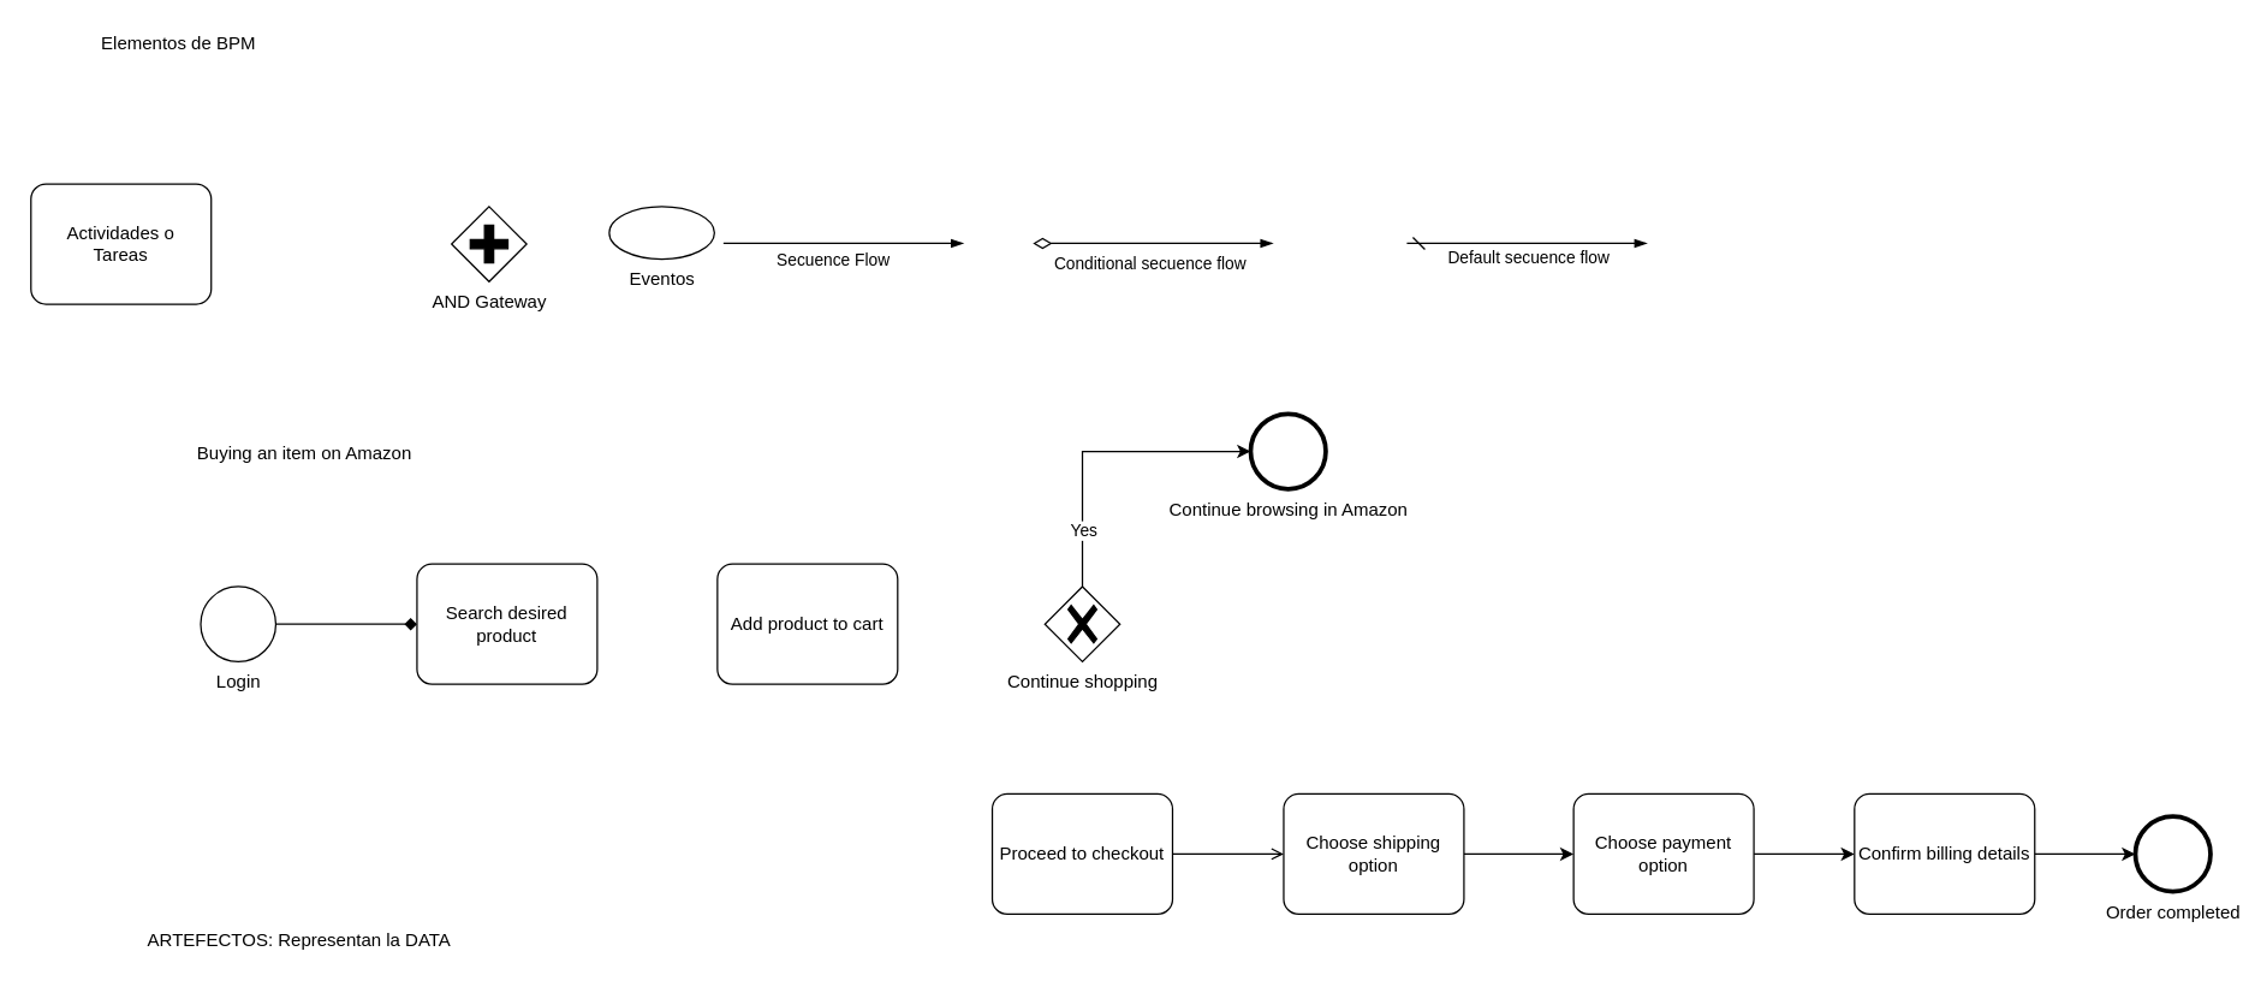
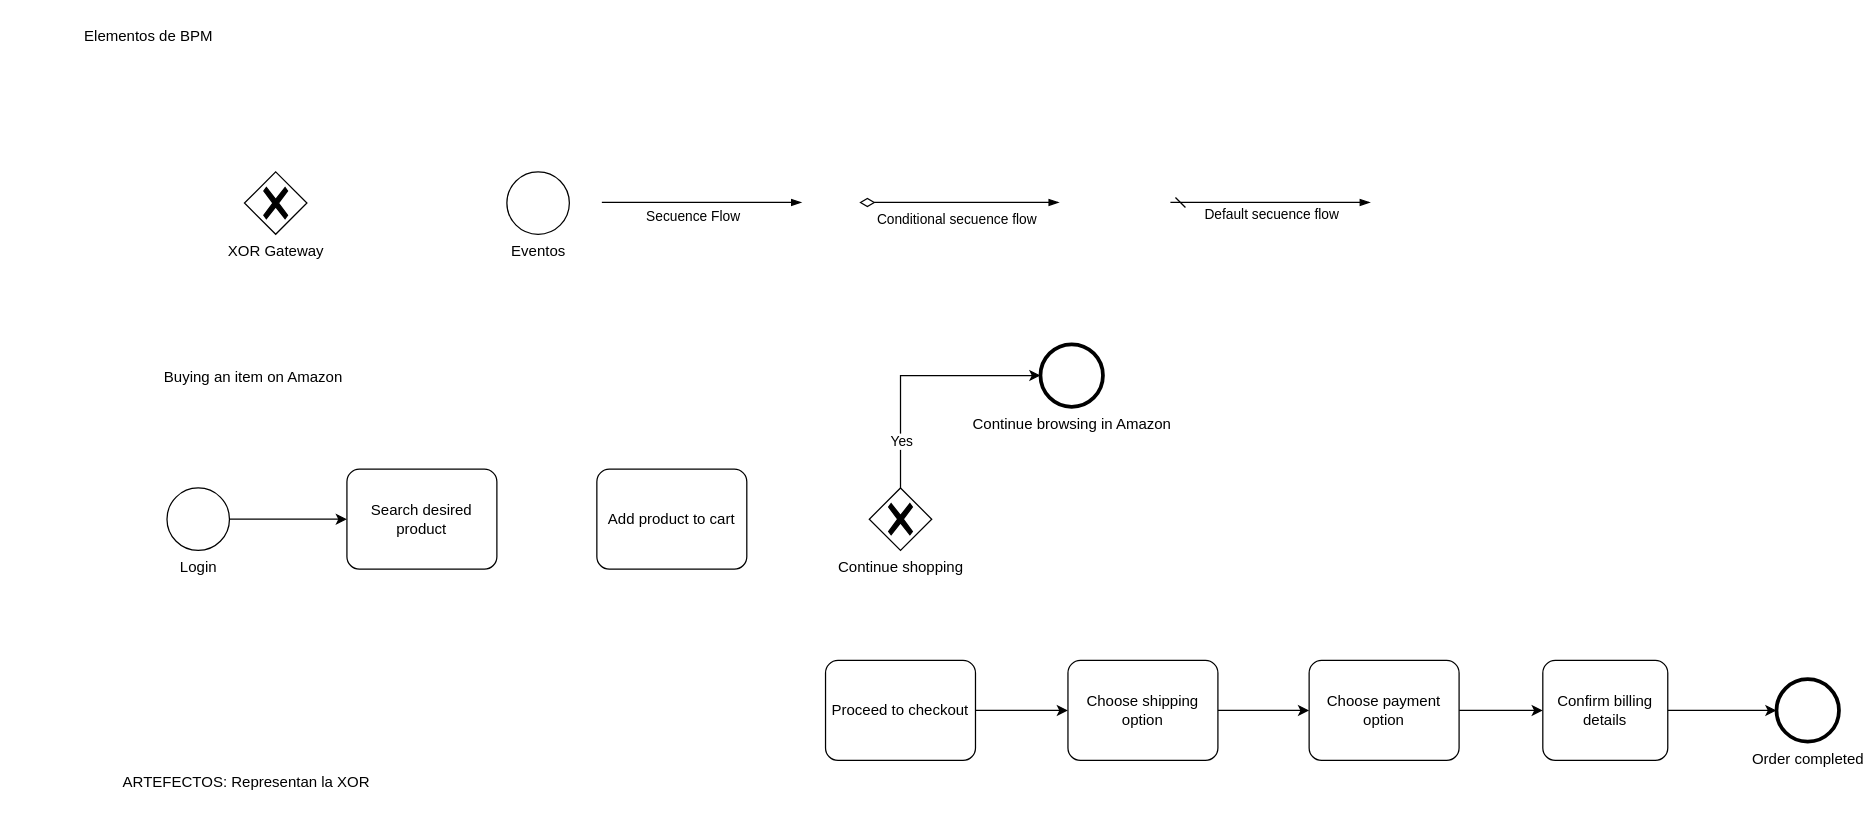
  <mxCell id="0" />
  <mxCell id="1" parent="0" />
  <mxCell id="2" value="Elementos de BPM" style="text;html=1;align=center;verticalAlign=middle;resizable=0;points=[];autosize=1;strokeColor=none;" parent="1" vertex="1"><mxGeometry x="62" y="20" width="112" height="18" as="geometry" /></mxCell>
- <mxCell id="3" value="Actividades o &#10;Tareas" style="points=[[0.25,0,0],[0.5,0,0],[0.75,0,0],[1,0.25,0],[1,0.5,0],[1,0.75,0],[0.75,1,0],[0.5,1,0],[0.25,1,0],[0,0.75,0],[0,0.5,0],[0,0.25,0]];shape=mxgraph.bpmn.task;whiteSpace=wrap;rectStyle=rounded;size=10;taskMarker=abstract;" parent="1" vertex="1"><mxGeometry x="20" y="122" width="120" height="80" as="geometry" /></mxCell>
- <mxCell id="4" value="Eventos" style="points=[[0.145,0.145,0],[0.5,0,0],[0.855,0.145,0],[1,0.5,0],[0.855,0.855,0],[0.5,1,0],[0.145,0.855,0],[0,0.5,0]];shape=mxgraph.bpmn.event;html=1;verticalLabelPosition=bottom;labelBackgroundColor=#ffffff;verticalAlign=top;align=center;perimeter=ellipsePerimeter;outlineConnect=0;aspect=fixed;outline=standard;symbol=general;" parent="1" vertex="1"><mxGeometry x="405" y="137" width="70" height="35" as="geometry" /></mxCell>
+ <mxCell id="4" value="Eventos" style="points=[[0.145,0.145,0],[0.5,0,0],[0.855,0.145,0],[1,0.5,0],[0.855,0.855,0],[0.5,1,0],[0.145,0.855,0],[0,0.5,0]];shape=mxgraph.bpmn.event;html=1;verticalLabelPosition=bottom;labelBackgroundColor=#ffffff;verticalAlign=top;align=center;perimeter=ellipsePerimeter;outlineConnect=0;aspect=fixed;outline=standard;symbol=general;" parent="1" vertex="1"><mxGeometry x="405" y="137" width="50" height="50" as="geometry" /></mxCell>
+ <mxCell id="5" value="XOR Gateway" style="points=[[0.25,0.25,0],[0.5,0,0],[0.75,0.25,0],[1,0.5,0],[0.75,0.75,0],[0.5,1,0],[0.25,0.75,0],[0,0.5,0]];shape=mxgraph.bpmn.gateway2;html=1;verticalLabelPosition=bottom;labelBackgroundColor=#ffffff;verticalAlign=top;align=center;perimeter=rhombusPerimeter;outlineConnect=0;outline=none;symbol=none;gwType=exclusive;" parent="1" vertex="1"><mxGeometry x="195" y="137" width="50" height="50" as="geometry" /></mxCell>
  <mxCell id="6" value="" style="edgeStyle=elbowEdgeStyle;fontSize=12;html=1;endArrow=blockThin;endFill=1;" parent="1" edge="1"><mxGeometry width="160" relative="1" as="geometry"><mxPoint x="481" y="161.5" as="sourcePoint" /><mxPoint x="641" y="161.5" as="targetPoint" /></mxGeometry></mxCell>
  <mxCell id="7" value="Secuence Flow" style="edgeLabel;html=1;align=center;verticalAlign=middle;resizable=0;points=[];" parent="6" vertex="1" connectable="0"><mxGeometry x="-0.477" y="-1" relative="1" as="geometry"><mxPoint x="30" y="10" as="offset" /></mxGeometry></mxCell>
- <mxCell id="8" style="edgeStyle=orthogonalEdgeStyle;rounded=0;orthogonalLoop=1;jettySize=auto;html=1;exitX=1;exitY=0.5;exitDx=0;exitDy=0;exitPerimeter=0;endArrow=diamond;" parent="1" source="9" target="11" edge="1"><mxGeometry relative="1" as="geometry" /></mxCell>
+ <mxCell id="8" style="edgeStyle=orthogonalEdgeStyle;rounded=0;orthogonalLoop=1;jettySize=auto;html=1;exitX=1;exitY=0.5;exitDx=0;exitDy=0;exitPerimeter=0;" parent="1" source="9" target="11" edge="1"><mxGeometry relative="1" as="geometry" /></mxCell>
  <mxCell id="9" value="Login" style="points=[[0.145,0.145,0],[0.5,0,0],[0.855,0.145,0],[1,0.5,0],[0.855,0.855,0],[0.5,1,0],[0.145,0.855,0],[0,0.5,0]];shape=mxgraph.bpmn.event;html=1;verticalLabelPosition=bottom;labelBackgroundColor=#ffffff;verticalAlign=top;align=center;perimeter=ellipsePerimeter;outlineConnect=0;aspect=fixed;outline=standard;symbol=general;" parent="1" vertex="1"><mxGeometry x="133" y="390" width="50" height="50" as="geometry" /></mxCell>
  <mxCell id="10" value="Buying an item on Amazon" style="text;html=1;align=left;verticalAlign=middle;resizable=0;points=[];autosize=1;strokeColor=none;" parent="1" vertex="1"><mxGeometry x="129" y="293" width="152" height="18" as="geometry" /></mxCell>
  <mxCell id="11" value="Search desired product" style="points=[[0.25,0,0],[0.5,0,0],[0.75,0,0],[1,0.25,0],[1,0.5,0],[1,0.75,0],[0.75,1,0],[0.5,1,0],[0.25,1,0],[0,0.75,0],[0,0.5,0],[0,0.25,0]];shape=mxgraph.bpmn.task;whiteSpace=wrap;rectStyle=rounded;size=10;taskMarker=abstract;" parent="1" vertex="1"><mxGeometry x="277" y="375" width="120" height="80" as="geometry" /></mxCell>
  <mxCell id="12" value="Add product to cart" style="points=[[0.25,0,0],[0.5,0,0],[0.75,0,0],[1,0.25,0],[1,0.5,0],[1,0.75,0],[0.75,1,0],[0.5,1,0],[0.25,1,0],[0,0.75,0],[0,0.5,0],[0,0.25,0]];shape=mxgraph.bpmn.task;whiteSpace=wrap;rectStyle=rounded;size=10;taskMarker=abstract;" parent="1" vertex="1"><mxGeometry x="477" y="375" width="120" height="80" as="geometry" /></mxCell>
  <mxCell id="13" style="edgeStyle=orthogonalEdgeStyle;rounded=0;orthogonalLoop=1;jettySize=auto;html=1;exitX=0.5;exitY=0;exitDx=0;exitDy=0;exitPerimeter=0;entryX=0;entryY=0.5;entryDx=0;entryDy=0;entryPerimeter=0;" parent="1" source="15" target="25" edge="1"><mxGeometry relative="1" as="geometry"><mxPoint x="857" y="226" as="targetPoint" /></mxGeometry></mxCell>
  <mxCell id="14" value="Yes" style="edgeLabel;html=1;align=center;verticalAlign=middle;resizable=0;points=[];" parent="13" vertex="1" connectable="0"><mxGeometry x="-0.178" y="-3" relative="1" as="geometry"><mxPoint x="-3" y="45" as="offset" /></mxGeometry></mxCell>
  <mxCell id="15" value="Continue shopping" style="points=[[0.25,0.25,0],[0.5,0,0],[0.75,0.25,0],[1,0.5,0],[0.75,0.75,0],[0.5,1,0],[0.25,0.75,0],[0,0.5,0]];shape=mxgraph.bpmn.gateway2;html=1;verticalLabelPosition=bottom;labelBackgroundColor=#ffffff;verticalAlign=top;align=center;perimeter=rhombusPerimeter;outlineConnect=0;outline=none;symbol=none;gwType=exclusive;" parent="1" vertex="1"><mxGeometry x="695" y="390" width="50" height="50" as="geometry" /></mxCell>
- <mxCell id="16" value="" style="edgeStyle=orthogonalEdgeStyle;rounded=0;orthogonalLoop=1;jettySize=auto;html=1;entryX=0;entryY=0.5;entryDx=0;entryDy=0;entryPerimeter=0;endArrow=open;" parent="1" source="17" target="19" edge="1"><mxGeometry relative="1" as="geometry"><mxPoint x="860" y="568" as="targetPoint" /></mxGeometry></mxCell>
+ <mxCell id="16" value="" style="edgeStyle=orthogonalEdgeStyle;rounded=0;orthogonalLoop=1;jettySize=auto;html=1;entryX=0;entryY=0.5;entryDx=0;entryDy=0;entryPerimeter=0;" parent="1" source="17" target="19" edge="1"><mxGeometry relative="1" as="geometry"><mxPoint x="860" y="568" as="targetPoint" /></mxGeometry></mxCell>
  <mxCell id="17" value="Proceed to checkout" style="points=[[0.25,0,0],[0.5,0,0],[0.75,0,0],[1,0.25,0],[1,0.5,0],[1,0.75,0],[0.75,1,0],[0.5,1,0],[0.25,1,0],[0,0.75,0],[0,0.5,0],[0,0.25,0]];shape=mxgraph.bpmn.task;whiteSpace=wrap;rectStyle=rounded;size=10;taskMarker=abstract;" parent="1" vertex="1"><mxGeometry x="660" y="528" width="120" height="80" as="geometry" /></mxCell>
  <mxCell id="18" style="edgeStyle=orthogonalEdgeStyle;rounded=0;orthogonalLoop=1;jettySize=auto;html=1;exitX=1;exitY=0.5;exitDx=0;exitDy=0;exitPerimeter=0;" parent="1" source="19" target="21" edge="1"><mxGeometry relative="1" as="geometry" /></mxCell>
  <mxCell id="19" value="Choose shipping option" style="points=[[0.25,0,0],[0.5,0,0],[0.75,0,0],[1,0.25,0],[1,0.5,0],[1,0.75,0],[0.75,1,0],[0.5,1,0],[0.25,1,0],[0,0.75,0],[0,0.5,0],[0,0.25,0]];shape=mxgraph.bpmn.task;whiteSpace=wrap;rectStyle=rounded;size=10;taskMarker=abstract;" parent="1" vertex="1"><mxGeometry x="854" y="528" width="120" height="80" as="geometry" /></mxCell>
  <mxCell id="20" style="edgeStyle=orthogonalEdgeStyle;rounded=0;orthogonalLoop=1;jettySize=auto;html=1;" parent="1" source="21" target="23" edge="1"><mxGeometry relative="1" as="geometry" /></mxCell>
  <mxCell id="21" value="Choose payment option" style="points=[[0.25,0,0],[0.5,0,0],[0.75,0,0],[1,0.25,0],[1,0.5,0],[1,0.75,0],[0.75,1,0],[0.5,1,0],[0.25,1,0],[0,0.75,0],[0,0.5,0],[0,0.25,0]];shape=mxgraph.bpmn.task;whiteSpace=wrap;rectStyle=rounded;size=10;taskMarker=abstract;" parent="1" vertex="1"><mxGeometry x="1047" y="528" width="120" height="80" as="geometry" /></mxCell>
  <mxCell id="22" style="edgeStyle=orthogonalEdgeStyle;rounded=0;orthogonalLoop=1;jettySize=auto;html=1;exitX=1;exitY=0.5;exitDx=0;exitDy=0;exitPerimeter=0;entryX=0;entryY=0.5;entryDx=0;entryDy=0;entryPerimeter=0;" parent="1" source="23" target="24" edge="1"><mxGeometry relative="1" as="geometry" /></mxCell>
- <mxCell id="23" value="Confirm billing details" style="points=[[0.25,0,0],[0.5,0,0],[0.75,0,0],[1,0.25,0],[1,0.5,0],[1,0.75,0],[0.75,1,0],[0.5,1,0],[0.25,1,0],[0,0.75,0],[0,0.5,0],[0,0.25,0]];shape=mxgraph.bpmn.task;whiteSpace=wrap;rectStyle=rounded;size=10;taskMarker=abstract;" parent="1" vertex="1"><mxGeometry x="1234" y="528" width="120" height="80" as="geometry" /></mxCell>
+ <mxCell id="23" value="Confirm billing details" style="points=[[0.25,0,0],[0.5,0,0],[0.75,0,0],[1,0.25,0],[1,0.5,0],[1,0.75,0],[0.75,1,0],[0.5,1,0],[0.25,1,0],[0,0.75,0],[0,0.5,0],[0,0.25,0]];shape=mxgraph.bpmn.task;whiteSpace=wrap;rectStyle=rounded;size=10;taskMarker=abstract;" parent="1" vertex="1"><mxGeometry x="1234" y="528" width="100" height="80" as="geometry" /></mxCell>
  <mxCell id="24" value="Order completed" style="points=[[0.145,0.145,0],[0.5,0,0],[0.855,0.145,0],[1,0.5,0],[0.855,0.855,0],[0.5,1,0],[0.145,0.855,0],[0,0.5,0]];shape=mxgraph.bpmn.event;html=1;verticalLabelPosition=bottom;labelBackgroundColor=#ffffff;verticalAlign=top;align=center;perimeter=ellipsePerimeter;outlineConnect=0;aspect=fixed;outline=end;symbol=terminate2;" parent="1" vertex="1"><mxGeometry x="1421" y="543" width="50" height="50" as="geometry" /></mxCell>
  <mxCell id="25" value="Continue browsing in Amazon" style="points=[[0.145,0.145,0],[0.5,0,0],[0.855,0.145,0],[1,0.5,0],[0.855,0.855,0],[0.5,1,0],[0.145,0.855,0],[0,0.5,0]];shape=mxgraph.bpmn.event;html=1;verticalLabelPosition=bottom;labelBackgroundColor=#ffffff;verticalAlign=top;align=center;perimeter=ellipsePerimeter;outlineConnect=0;aspect=fixed;outline=end;symbol=terminate2;" parent="1" vertex="1"><mxGeometry x="832" y="275" width="50" height="50" as="geometry" /></mxCell>
  <mxCell id="26" value="" style="edgeStyle=elbowEdgeStyle;fontSize=12;html=1;endArrow=blockThin;endFill=1;startArrow=diamondThin;startFill=0;endSize=6;startSize=10;" edge="1" parent="1"><mxGeometry width="160" relative="1" as="geometry"><mxPoint x="687" y="161.5" as="sourcePoint" /><mxPoint x="847" y="161.5" as="targetPoint" /></mxGeometry></mxCell>
  <mxCell id="27" value="Conditional secuence flow" style="edgeLabel;html=1;align=center;verticalAlign=middle;resizable=0;points=[];" vertex="1" connectable="0" parent="26"><mxGeometry x="-0.263" relative="1" as="geometry"><mxPoint x="18" y="13" as="offset" /></mxGeometry></mxCell>
  <mxCell id="28" value="" style="edgeStyle=elbowEdgeStyle;fontSize=12;html=1;endArrow=blockThin;endFill=1;startArrow=dash;startFill=0;endSize=6;startSize=6;" edge="1" parent="1"><mxGeometry width="160" relative="1" as="geometry"><mxPoint x="936" y="161.5" as="sourcePoint" /><mxPoint x="1096" y="161.5" as="targetPoint" /></mxGeometry></mxCell>
  <mxCell id="29" value="Default secuence flow" style="edgeLabel;html=1;align=center;verticalAlign=middle;resizable=0;points=[];" vertex="1" connectable="0" parent="28"><mxGeometry x="-0.4" y="-4" relative="1" as="geometry"><mxPoint x="32" y="5" as="offset" /></mxGeometry></mxCell>
- <mxCell id="30" value="AND Gateway" style="points=[[0.25,0.25,0],[0.5,0,0],[0.75,0.25,0],[1,0.5,0],[0.75,0.75,0],[0.5,1,0],[0.25,0.75,0],[0,0.5,0]];shape=mxgraph.bpmn.gateway2;html=1;verticalLabelPosition=bottom;labelBackgroundColor=#ffffff;verticalAlign=top;align=center;perimeter=rhombusPerimeter;outlineConnect=0;outline=none;symbol=none;gwType=parallel;" vertex="1" parent="1"><mxGeometry x="300" y="137" width="50" height="50" as="geometry" /></mxCell>
- <mxCell id="31" value="ARTEFECTOS: Representan la DATA" style="text;html=1;align=left;verticalAlign=middle;resizable=0;points=[];autosize=1;strokeColor=none;" vertex="1" parent="1"><mxGeometry x="96" y="617" width="212" height="18" as="geometry" /></mxCell>
+ <mxCell id="31" value="ARTEFECTOS: Representan la XOR" style="text;html=1;align=left;verticalAlign=middle;resizable=0;points=[];autosize=1;strokeColor=none;" vertex="1" parent="1"><mxGeometry x="96" y="617" width="212" height="18" as="geometry" /></mxCell>
